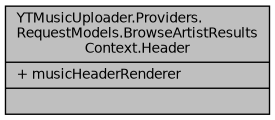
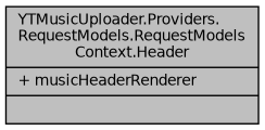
  digraph {
-   n1 [color=black fillcolor=grey75 fontcolor=black fontname=Helvetica fontsize=10 height=0.2 label="{YTMusicUploader.Providers.\lRequestModels.BrowseArtistResults\lContext.Header\n|+ musicHeaderRenderer\l|}" shape=record style=filled width=0.4]
+   n1 [color=black fillcolor=grey75 fontcolor=black fontname=Helvetica fontsize=10 height=0.2 label="{YTMusicUploader.Providers.\lRequestModels.RequestModels\lContext.Header\n|+ musicHeaderRenderer\l|}" shape=record style=filled width=0.4]
  }
